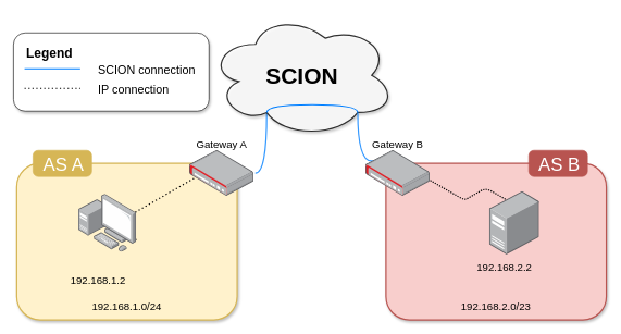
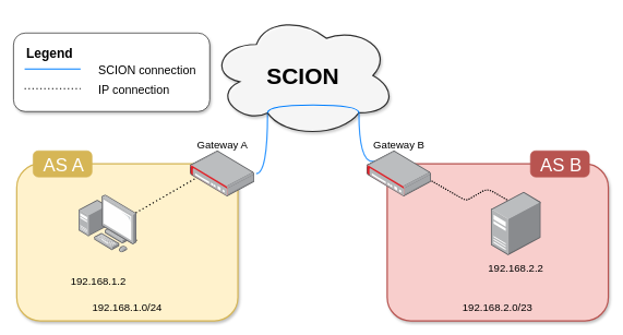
  <mxCell id="0" />
  <mxCell id="1" parent="0" />
  <mxCell id="2" value="" style="rounded=1;whiteSpace=wrap;html=1;strokeColor=#b85450;strokeWidth=2;fillColor=#f8cecc;shadow=1;" parent="1" vertex="1"><mxGeometry x="591.24" y="250" width="338" height="240" as="geometry" /></mxCell>
  <mxCell id="3" value="" style="rounded=1;whiteSpace=wrap;html=1;strokeColor=#d6b656;strokeWidth=2;fillColor=#fff2cc;shadow=1;" parent="1" vertex="1"><mxGeometry x="25" y="250" width="338" height="240" as="geometry" /></mxCell>
  <mxCell id="4" style="edgeStyle=orthogonalEdgeStyle;curved=1;rounded=0;orthogonalLoop=1;jettySize=auto;html=1;entryX=0.31;entryY=0.8;entryDx=0;entryDy=0;entryPerimeter=0;strokeWidth=2;endArrow=none;endFill=0;exitX=1.023;exitY=0.5;exitDx=0;exitDy=0;exitPerimeter=0;fillColor=#dae8fc;strokeColor=#007FFF;opacity=80;" parent="1" source="24" target="5" edge="1"><mxGeometry relative="1" as="geometry"><Array as="points"><mxPoint x="408" y="265" /></Array></mxGeometry></mxCell>
  <mxCell id="5" value="&lt;div style=&quot;font-size: 35px&quot; align=&quot;center&quot;&gt;&lt;font style=&quot;font-size: 35px&quot;&gt;&lt;b&gt;SCION&lt;/b&gt;&lt;/font&gt;&lt;/div&gt;" style="ellipse;shape=cloud;whiteSpace=wrap;html=1;align=center;strokeWidth=2;opacity=80;shadow=1;" parent="1" vertex="1"><mxGeometry x="320" y="20" width="285" height="190" as="geometry" /></mxCell>
  <mxCell id="6" style="edgeStyle=orthogonalEdgeStyle;curved=1;rounded=0;orthogonalLoop=1;jettySize=auto;html=1;exitX=0.31;exitY=0.8;exitDx=0;exitDy=0;exitPerimeter=0;entryX=0.8;entryY=0.8;entryDx=0;entryDy=0;entryPerimeter=0;strokeWidth=2;endArrow=none;endFill=0;fillColor=#dae8fc;strokeColor=#007FFF;" parent="1" source="5" target="5" edge="1"><mxGeometry relative="1" as="geometry"><Array as="points"><mxPoint x="408" y="160" /><mxPoint x="548" y="160" /></Array></mxGeometry></mxCell>
  <mxCell id="7" style="edgeStyle=orthogonalEdgeStyle;curved=1;rounded=0;orthogonalLoop=1;jettySize=auto;html=1;entryX=0.8;entryY=0.8;entryDx=0;entryDy=0;entryPerimeter=0;strokeWidth=2;endArrow=none;endFill=0;startArrow=none;startFill=0;fillColor=#dae8fc;strokeColor=#007FFF;opacity=80;exitX=0.296;exitY=0.354;exitDx=0;exitDy=0;exitPerimeter=0;" parent="1" source="25" target="5" edge="1"><mxGeometry relative="1" as="geometry"><mxPoint x="680" y="180" as="sourcePoint" /><mxPoint x="550.06" y="180" as="targetPoint" /><Array as="points"><mxPoint x="589" y="246" /><mxPoint x="548" y="246" /></Array></mxGeometry></mxCell>
  <mxCell id="8" value="AS A" style="shape=rect;strokeWidth=1;dashed=0;rounded=1;arcSize=20;fontSize=28;spacing=2;spacingTop=-2;align=center;autosize=1;spacingLeft=4;resizeWidth=0;resizeHeight=0;perimeter=none;horizontal=1;strokeColor=#D6B656;fillColor=#D6B656;fontColor=#FFFFFF;" parent="1" vertex="1"><mxGeometry x="50" y="230" width="90" height="40" as="geometry" /></mxCell>
  <mxCell id="9" value="" style="rounded=1;whiteSpace=wrap;html=1;shadow=1;sketch=0;glass=0;" parent="1" vertex="1"><mxGeometry x="20" y="50" width="300" height="120" as="geometry" /></mxCell>
  <mxCell id="10" value="&lt;b&gt;&lt;font style=&quot;font-size: 20px&quot;&gt;Legend&lt;/font&gt;&lt;/b&gt;" style="text;html=1;align=center;verticalAlign=middle;resizable=0;points=[];autosize=1;" parent="1" vertex="1"><mxGeometry x="29.74" y="69.999" width="90" height="20" as="geometry" /></mxCell>
  <mxCell id="11" value="" style="endArrow=none;startArrow=none;html=1;startFill=0;endFill=0;strokeWidth=2;dashed=1;dashPattern=1 2;" parent="1" edge="1"><mxGeometry width="50" height="50" relative="1" as="geometry"><mxPoint x="36.999" y="135.003" as="sourcePoint" /><mxPoint x="122.517" y="135.003" as="targetPoint" /></mxGeometry></mxCell>
  <mxCell id="12" value="&lt;font style=&quot;font-size: 18px&quot;&gt;IP connection&lt;/font&gt;" style="text;html=1;align=left;verticalAlign=middle;resizable=0;points=[];autosize=1;glass=0;" parent="1" vertex="1"><mxGeometry x="147.996" y="127.002" width="120" height="20" as="geometry" /></mxCell>
  <mxCell id="13" value="" style="endArrow=none;startArrow=none;html=1;startFill=0;endFill=0;strokeWidth=2;fillColor=#dae8fc;strokeColor=#007FFF;" parent="1" edge="1"><mxGeometry width="50" height="50" relative="1" as="geometry"><mxPoint x="36.999" y="105.005" as="sourcePoint" /><mxPoint x="122.517" y="105.005" as="targetPoint" /></mxGeometry></mxCell>
  <mxCell id="14" value="&lt;font style=&quot;font-size: 18px&quot;&gt;SCION connection&lt;/font&gt;" style="text;html=1;align=left;verticalAlign=middle;resizable=0;points=[];autosize=1;" parent="1" vertex="1"><mxGeometry x="148.276" y="96.665" width="160" height="20" as="geometry" /></mxCell>
  <mxCell id="15" value="&lt;font style=&quot;font-size: 16px&quot;&gt;192.168.1.0/24&lt;/font&gt;" style="text;html=1;strokeColor=none;fillColor=none;align=center;verticalAlign=middle;whiteSpace=wrap;rounded=0;" parent="1" vertex="1"><mxGeometry x="144" y="460" width="100" height="20" as="geometry" /></mxCell>
  <mxCell id="16" value="&lt;font style=&quot;font-size: 16px&quot;&gt;192.168.1.2&lt;/font&gt;" style="text;html=1;strokeColor=none;fillColor=none;align=center;verticalAlign=middle;whiteSpace=wrap;rounded=0;" parent="1" vertex="1"><mxGeometry x="100" y="420" width="100" height="20" as="geometry" /></mxCell>
  <mxCell id="17" value="AS B" style="shape=rect;strokeWidth=1;dashed=0;rounded=1;arcSize=20;fontSize=28;spacing=2;spacingTop=-2;align=center;autosize=1;spacingLeft=4;resizeWidth=0;resizeHeight=0;perimeter=none;horizontal=1;fontColor=#FFF;strokeColor=#B85450;fillColor=#B85450;sketch=0;" parent="1" vertex="1"><mxGeometry x="810.24" y="230" width="90" height="40" as="geometry" /></mxCell>
  <mxCell id="18" value="&lt;font style=&quot;font-size: 16px&quot;&gt;192.168.2.0/23&lt;/font&gt;" style="text;html=1;strokeColor=none;fillColor=none;align=center;verticalAlign=middle;whiteSpace=wrap;rounded=0;" parent="1" vertex="1"><mxGeometry x="710.24" y="460" width="100" height="20" as="geometry" /></mxCell>
- <mxCell id="19" value="&lt;font style=&quot;font-size: 16px&quot;&gt;192.168.2.2&lt;/font&gt;" style="text;html=1;strokeColor=none;fillColor=none;align=center;verticalAlign=middle;whiteSpace=wrap;rounded=0;" parent="1" vertex="1"><mxGeometry x="723.26" y="400" width="100" height="20" as="geometry" /></mxCell>
+ <mxCell id="19" value="&lt;font style=&quot;font-size: 16px&quot;&gt;192.168.2.2&lt;/font&gt;" style="text;html=1;strokeColor=none;fillColor=none;align=center;verticalAlign=middle;whiteSpace=wrap;rounded=0;" parent="1" vertex="1"><mxGeometry x="738.26" y="400" width="100" height="20" as="geometry" /></mxCell>
  <mxCell id="20" value="" style="endArrow=none;dashed=1;html=1;fontColor=#FFF;entryX=0.811;entryY=0.5;entryDx=0;entryDy=0;entryPerimeter=0;exitX=0.863;exitY=0.371;exitDx=0;exitDy=0;exitPerimeter=0;edgeStyle=isometricEdgeStyle;elbow=vertical;strokeWidth=2;dashPattern=1 1;" parent="1" source="21" target="25" edge="1"><mxGeometry width="50" height="50" relative="1" as="geometry"><mxPoint x="410" y="260" as="sourcePoint" /><mxPoint x="460" y="210" as="targetPoint" /></mxGeometry></mxCell>
  <mxCell id="21" value="" style="points=[];aspect=fixed;html=1;align=center;shadow=0;dashed=0;image;image=img/lib/allied_telesis/computer_and_terminals/Server_Desktop.svg;sketch=0;" parent="1" vertex="1"><mxGeometry x="750" y="293" width="76.52" height="97" as="geometry" /></mxCell>
  <mxCell id="22" value="" style="endArrow=none;dashed=1;html=1;fontColor=#FFF;entryX=0.659;entryY=0.471;entryDx=0;entryDy=0;entryPerimeter=0;edgeStyle=isometricEdgeStyle;elbow=vertical;strokeWidth=2;dashPattern=1 2;" parent="1" source="23" target="24" edge="1"><mxGeometry width="50" height="50" relative="1" as="geometry"><mxPoint x="826.037" y="338.987" as="sourcePoint" /><mxPoint x="670.711" y="289.07" as="targetPoint" /><Array as="points"><mxPoint x="250" y="300" /></Array></mxGeometry></mxCell>
  <mxCell id="23" value="" style="points=[];aspect=fixed;html=1;align=center;shadow=0;dashed=0;image;image=img/lib/allied_telesis/computer_and_terminals/Personal_Computer_with_Server.svg;" parent="1" vertex="1"><mxGeometry x="119.74" y="297.1" width="88.79" height="88.79" as="geometry" /></mxCell>
  <mxCell id="24" value="" style="points=[];aspect=fixed;html=1;align=center;shadow=0;dashed=0;image;image=img/lib/allied_telesis/security/Router_VPN.svg;sketch=0;" parent="1" vertex="1"><mxGeometry x="290" y="230" width="98.64" height="70" as="geometry" /></mxCell>
  <mxCell id="25" value="" style="points=[];aspect=fixed;html=1;align=center;shadow=0;dashed=0;image;image=img/lib/allied_telesis/security/Router_VPN.svg;" parent="1" vertex="1"><mxGeometry x="560" y="230" width="98.64" height="70" as="geometry" /></mxCell>
  <mxCell id="26" value="&lt;font color=&quot;#000000&quot; style=&quot;font-size: 16px&quot;&gt;Gateway A&lt;/font&gt;" style="text;html=1;align=center;verticalAlign=middle;resizable=0;points=[];autosize=1;fontColor=#FFF;" parent="1" vertex="1"><mxGeometry x="294.32" y="210" width="90" height="20" as="geometry" /></mxCell>
  <mxCell id="27" value="&lt;font color=&quot;#000000&quot; style=&quot;font-size: 16px&quot;&gt;Gateway B&lt;/font&gt;" style="text;html=1;align=center;verticalAlign=middle;resizable=0;points=[];autosize=1;fontColor=#FFF;" parent="1" vertex="1"><mxGeometry x="564.32" y="210" width="90" height="20" as="geometry" /></mxCell>
